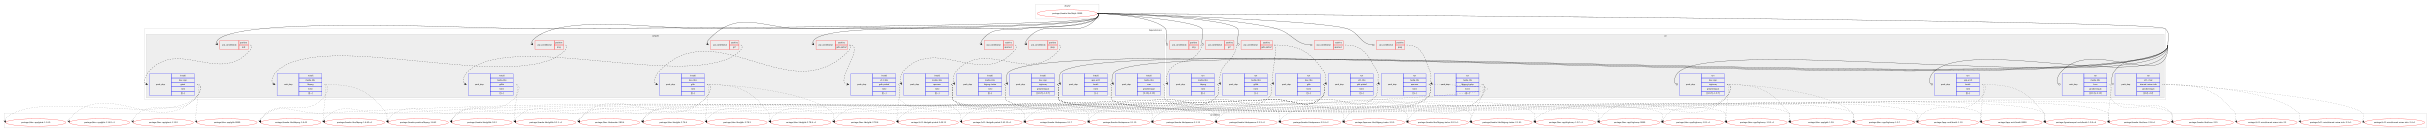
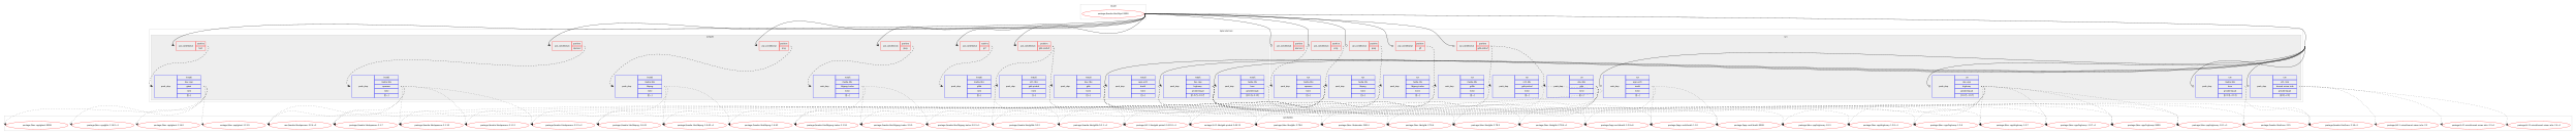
  digraph {
    compound=true
    concentrate=true
    fontname=Nunito
    fontsize=10
    newrank=true
    rankdir=TB
    ranksep=1.5
    node [color=red fontname=Nunito fontsize=10]
    edge [arrowhead=vee fontname=Nunito headport=w style=dotted tailport=e weight=100]
    n1 [label="portage://media-libs/libjxl-9999" width=4]
    n2 [color=blue label=<<TABLE BORDER="0" CELLBORDER="1" CELLSPACING="0" CELLPADDING="4" WIDTH="220"><TR><TD ROWSPAN="6" CELLPADDING="30">pack_dep</TD></TR><TR><TD WIDTH="110">install</TD></TR><TR><TD>dev-libs</TD></TR><TR><TD>glib</TD></TR><TR><TD>none</TD></TR><TR><TD>[[],,,,]</TD></TR></TABLE>> shape=none]
    n3 [color=blue label=<<TABLE BORDER="0" CELLBORDER="1" CELLSPACING="0" CELLPADDING="4" WIDTH="220"><TR><TD ROWSPAN="6" CELLPADDING="30">pack_dep</TD></TR><TR><TD WIDTH="110">install</TD></TR><TR><TD>x11-libs</TD></TR><TR><TD>gdk-pixbuf</TD></TR><TR><TD>none</TD></TR><TR><TD>[[],,,,]</TD></TR></TABLE>> shape=none]
    n4 [label=<<TABLE BORDER="0" CELLBORDER="1" CELLSPACING="0" CELLPADDING="4"><TR><TD ROWSPAN="3" CELLPADDING="10">use_conditional</TD></TR><TR><TD>positive</TD></TR><TR><TD>gdk-pixbuf</TD></TR></TABLE>> shape=none]
    n5 [color=blue label=<<TABLE BORDER="0" CELLBORDER="1" CELLSPACING="0" CELLPADDING="4" WIDTH="220"><TR><TD ROWSPAN="6" CELLPADDING="30">pack_dep</TD></TR><TR><TD WIDTH="110">install</TD></TR><TR><TD>dev-cpp</TD></TR><TR><TD>gtest</TD></TR><TR><TD>none</TD></TR><TR><TD>[[],,,,]</TD></TR></TABLE>> shape=none]
    n6 [label=<<TABLE BORDER="0" CELLBORDER="1" CELLSPACING="0" CELLPADDING="4"><TR><TD ROWSPAN="3" CELLPADDING="10">use_conditional</TD></TR><TR><TD>positive</TD></TR><TR><TD>test</TD></TR></TABLE>> shape=none]
    n7 [color=blue label=<<TABLE BORDER="0" CELLBORDER="1" CELLSPACING="0" CELLPADDING="4" WIDTH="220"><TR><TD ROWSPAN="6" CELLPADDING="30">pack_dep</TD></TR><TR><TD WIDTH="110">install</TD></TR><TR><TD>media-libs</TD></TR><TR><TD>giflib</TD></TR><TR><TD>none</TD></TR><TR><TD>[[],,,,]</TD></TR></TABLE>> shape=none]
    n8 [label=<<TABLE BORDER="0" CELLBORDER="1" CELLSPACING="0" CELLPADDING="4"><TR><TD ROWSPAN="3" CELLPADDING="10">use_conditional</TD></TR><TR><TD>positive</TD></TR><TR><TD>gif</TD></TR></TABLE>> shape=none]
    n9 [color=blue label=<<TABLE BORDER="0" CELLBORDER="1" CELLSPACING="0" CELLPADDING="4" WIDTH="220"><TR><TD ROWSPAN="6" CELLPADDING="30">pack_dep</TD></TR><TR><TD WIDTH="110">install</TD></TR><TR><TD>media-libs</TD></TR><TR><TD>libjpeg-turbo</TD></TR><TR><TD>none</TD></TR><TR><TD>[[],,,,]</TD></TR></TABLE>> shape=none]
    n10 [label=<<TABLE BORDER="0" CELLBORDER="1" CELLSPACING="0" CELLPADDING="4"><TR><TD ROWSPAN="3" CELLPADDING="10">use_conditional</TD></TR><TR><TD>positive</TD></TR><TR><TD>jpeg</TD></TR></TABLE>> shape=none]
    n11 [color=blue label=<<TABLE BORDER="0" CELLBORDER="1" CELLSPACING="0" CELLPADDING="4" WIDTH="220"><TR><TD ROWSPAN="6" CELLPADDING="30">pack_dep</TD></TR><TR><TD WIDTH="110">install</TD></TR><TR><TD>media-libs</TD></TR><TR><TD>openexr</TD></TR><TR><TD>none</TD></TR><TR><TD>[[],,,,]</TD></TR></TABLE>> shape=none]
    n12 [label=<<TABLE BORDER="0" CELLBORDER="1" CELLSPACING="0" CELLPADDING="4"><TR><TD ROWSPAN="3" CELLPADDING="10">use_conditional</TD></TR><TR><TD>positive</TD></TR><TR><TD>openexr</TD></TR></TABLE>> shape=none]
    n13 [color=blue label=<<TABLE BORDER="0" CELLBORDER="1" CELLSPACING="0" CELLPADDING="4" WIDTH="220"><TR><TD ROWSPAN="6" CELLPADDING="30">pack_dep</TD></TR><TR><TD WIDTH="110">install</TD></TR><TR><TD>media-libs</TD></TR><TR><TD>libpng</TD></TR><TR><TD>none</TD></TR><TR><TD>[[],,,,]</TD></TR></TABLE>> shape=none]
    n14 [label=<<TABLE BORDER="0" CELLBORDER="1" CELLSPACING="0" CELLPADDING="4"><TR><TD ROWSPAN="3" CELLPADDING="10">use_conditional</TD></TR><TR><TD>positive</TD></TR><TR><TD>png</TD></TR></TABLE>> shape=none]
    n15 [color=blue label=<<TABLE BORDER="0" CELLBORDER="1" CELLSPACING="0" CELLPADDING="4" WIDTH="220"><TR><TD ROWSPAN="6" CELLPADDING="30">pack_dep</TD></TR><TR><TD WIDTH="110">install</TD></TR><TR><TD>app-arch</TD></TR><TR><TD>brotli</TD></TR><TR><TD>none</TD></TR><TR><TD>[[],,,,]</TD></TR></TABLE>> shape=none]
    n16 [color=blue label=<<TABLE BORDER="0" CELLBORDER="1" CELLSPACING="0" CELLPADDING="4" WIDTH="220"><TR><TD ROWSPAN="6" CELLPADDING="30">pack_dep</TD></TR><TR><TD WIDTH="110">install</TD></TR><TR><TD>dev-cpp</TD></TR><TR><TD>highway</TD></TR><TR><TD>greaterequal</TD></TR><TR><TD>[[1,0,7],,,1.0.7]</TD></TR></TABLE>> shape=none]
    n17 [color=blue label=<<TABLE BORDER="0" CELLBORDER="1" CELLSPACING="0" CELLPADDING="4" WIDTH="220"><TR><TD ROWSPAN="6" CELLPADDING="30">pack_dep</TD></TR><TR><TD WIDTH="110">install</TD></TR><TR><TD>media-libs</TD></TR><TR><TD>lcms</TD></TR><TR><TD>greaterequal</TD></TR><TR><TD>[[2,13],,,2.13]</TD></TR></TABLE>> shape=none]
    n18 [color=blue label=<<TABLE BORDER="0" CELLBORDER="1" CELLSPACING="0" CELLPADDING="4" WIDTH="220"><TR><TD ROWSPAN="6" CELLPADDING="30">pack_dep</TD></TR><TR><TD WIDTH="110">run</TD></TR><TR><TD>media-libs</TD></TR><TR><TD>libjpeg-turbo</TD></TR><TR><TD>none</TD></TR><TR><TD>[[],,,,]</TD></TR></TABLE>> shape=none]
    n19 [label=<<TABLE BORDER="0" CELLBORDER="1" CELLSPACING="0" CELLPADDING="4"><TR><TD ROWSPAN="3" CELLPADDING="10">use_conditional</TD></TR><TR><TD>positive</TD></TR><TR><TD>jpeg</TD></TR></TABLE>> shape=none]
    n20 [color=blue label=<<TABLE BORDER="0" CELLBORDER="1" CELLSPACING="0" CELLPADDING="4" WIDTH="220"><TR><TD ROWSPAN="6" CELLPADDING="30">pack_dep</TD></TR><TR><TD WIDTH="110">run</TD></TR><TR><TD>dev-libs</TD></TR><TR><TD>glib</TD></TR><TR><TD>none</TD></TR><TR><TD>[[],,,,]</TD></TR></TABLE>> shape=none]
    n21 [color=blue label=<<TABLE BORDER="0" CELLBORDER="1" CELLSPACING="0" CELLPADDING="4" WIDTH="220"><TR><TD ROWSPAN="6" CELLPADDING="30">pack_dep</TD></TR><TR><TD WIDTH="110">run</TD></TR><TR><TD>x11-libs</TD></TR><TR><TD>gdk-pixbuf</TD></TR><TR><TD>none</TD></TR><TR><TD>[[],,,,]</TD></TR></TABLE>> shape=none]
    n22 [label=<<TABLE BORDER="0" CELLBORDER="1" CELLSPACING="0" CELLPADDING="4"><TR><TD ROWSPAN="3" CELLPADDING="10">use_conditional</TD></TR><TR><TD>positive</TD></TR><TR><TD>gdk-pixbuf</TD></TR></TABLE>> shape=none]
    n23 [color=blue label=<<TABLE BORDER="0" CELLBORDER="1" CELLSPACING="0" CELLPADDING="4" WIDTH="220"><TR><TD ROWSPAN="6" CELLPADDING="30">pack_dep</TD></TR><TR><TD WIDTH="110">run</TD></TR><TR><TD>media-libs</TD></TR><TR><TD>giflib</TD></TR><TR><TD>none</TD></TR><TR><TD>[[],,,,]</TD></TR></TABLE>> shape=none]
    n24 [label=<<TABLE BORDER="0" CELLBORDER="1" CELLSPACING="0" CELLPADDING="4"><TR><TD ROWSPAN="3" CELLPADDING="10">use_conditional</TD></TR><TR><TD>positive</TD></TR><TR><TD>gif</TD></TR></TABLE>> shape=none]
    n25 [color=blue label=<<TABLE BORDER="0" CELLBORDER="1" CELLSPACING="0" CELLPADDING="4" WIDTH="220"><TR><TD ROWSPAN="6" CELLPADDING="30">pack_dep</TD></TR><TR><TD WIDTH="110">run</TD></TR><TR><TD>media-libs</TD></TR><TR><TD>openexr</TD></TR><TR><TD>none</TD></TR><TR><TD>[[],,,,]</TD></TR></TABLE>> shape=none]
    n26 [label=<<TABLE BORDER="0" CELLBORDER="1" CELLSPACING="0" CELLPADDING="4"><TR><TD ROWSPAN="3" CELLPADDING="10">use_conditional</TD></TR><TR><TD>positive</TD></TR><TR><TD>openexr</TD></TR></TABLE>> shape=none]
    n27 [color=blue label=<<TABLE BORDER="0" CELLBORDER="1" CELLSPACING="0" CELLPADDING="4" WIDTH="220"><TR><TD ROWSPAN="6" CELLPADDING="30">pack_dep</TD></TR><TR><TD WIDTH="110">run</TD></TR><TR><TD>media-libs</TD></TR><TR><TD>libpng</TD></TR><TR><TD>none</TD></TR><TR><TD>[[],,,,]</TD></TR></TABLE>> shape=none]
    n28 [label=<<TABLE BORDER="0" CELLBORDER="1" CELLSPACING="0" CELLPADDING="4"><TR><TD ROWSPAN="3" CELLPADDING="10">use_conditional</TD></TR><TR><TD>positive</TD></TR><TR><TD>png</TD></TR></TABLE>> shape=none]
    n29 [color=blue label=<<TABLE BORDER="0" CELLBORDER="1" CELLSPACING="0" CELLPADDING="4" WIDTH="220"><TR><TD ROWSPAN="6" CELLPADDING="30">pack_dep</TD></TR><TR><TD WIDTH="110">run</TD></TR><TR><TD>app-arch</TD></TR><TR><TD>brotli</TD></TR><TR><TD>none</TD></TR><TR><TD>[[],,,,]</TD></TR></TABLE>> shape=none]
    n30 [color=blue label=<<TABLE BORDER="0" CELLBORDER="1" CELLSPACING="0" CELLPADDING="4" WIDTH="220"><TR><TD ROWSPAN="6" CELLPADDING="30">pack_dep</TD></TR><TR><TD WIDTH="110">run</TD></TR><TR><TD>dev-cpp</TD></TR><TR><TD>highway</TD></TR><TR><TD>greaterequal</TD></TR><TR><TD>[[1,0,7],,,1.0.7]</TD></TR></TABLE>> shape=none]
    n31 [color=blue label=<<TABLE BORDER="0" CELLBORDER="1" CELLSPACING="0" CELLPADDING="4" WIDTH="220"><TR><TD ROWSPAN="6" CELLPADDING="30">pack_dep</TD></TR><TR><TD WIDTH="110">run</TD></TR><TR><TD>media-libs</TD></TR><TR><TD>lcms</TD></TR><TR><TD>greaterequal</TD></TR><TR><TD>[[2,13],,,2.13]</TD></TR></TABLE>> shape=none]
    n32 [color=blue label=<<TABLE BORDER="0" CELLBORDER="1" CELLSPACING="0" CELLPADDING="4" WIDTH="220"><TR><TD ROWSPAN="6" CELLPADDING="30">pack_dep</TD></TR><TR><TD WIDTH="110">run</TD></TR><TR><TD>x11-misc</TD></TR><TR><TD>shared-mime-info</TD></TR><TR><TD>greaterequal</TD></TR><TR><TD>[[2,2],,,2.2]</TD></TR></TABLE>> shape=none]
    n33 [label="portage://dev-libs/media-2.80.4" width=4]
    n34 [label="portage://dev-libs/glib-2.78.6" width=4]
    n35 [label="portage://dev-libs/glib-2.78.4-r1" width=4]
    n36 [label="portage://dev-libs/glib-2.78.3" width=4]
    n37 [label="portage://dev-libs/glib-2.76.4" width=4]
    n38 [label="portage://x11-libs/gdk-pixbuf-2.49.12" width=4]
    n39 [label="portage://x11-libs/gdk-pixbuf-2.42.10-r1" width=4]
    n40 [label="portage://media-libs/giflib-5.2.2" width=4]
    n41 [label="portage://media-libs/giflib-5.2.1-r1" width=4]
    n42 [label="portage://media-libs/libjpeg-turbo-3.0.3-r1" width=4]
-   n43 [label="portage://openexr-libs/libjpeg-turbo-3.0.0" width=4]
+   n43 [label="portage://media-libs/libjpeg-turbo-3.0.0" width=4]
    n44 [label="portage://media-libs/libjpeg-turbo-2.1.5.1" width=4]
-   n45 [label="portage://media-libs/openexr-3.2.4-r2" width=4]
+   n45 [label="use://media-libs/openexr-3.2.4-r2" width=4]
    n46 [label="portage://media-libs/openexr-3.2.3-r2" width=4]
    n47 [label="portage://media-libs/openexr-3.1.12" width=4]
    n48 [label="portage://media-libs/openexr-3.1.10" width=4]
    n49 [label="portage://media-libs/openexr-3.1.7" width=4]
    n50 [label="portage://media-libs/libpng-1.6.43" width=4]
-   n51 [label="portage://media-positive/libpng-1.6.42" width=4]
+   n51 [label="portage://media-libs/libpng-1.6.42" width=4]
    n52 [label="portage://media-libs/libpng-1.6.40-r1" width=4]
-   n53 [label="portage://dev-cpp/glib-9999" width=4]
+   n53 [label="portage://dev-cpp/gtest-9999" width=4]
    n54 [label="portage://dev-cpp/glib-1.14.0-r1" width=4]
    n55 [label="portage://dev-cpp/gtest-1.14.0" width=4]
    n56 [label="portage://dev-cpp/gtest-1.13.0" width=4]
    n57 [label="portage://app-arch/brotli-9999" width=4]
    n58 [label="portage://app-arch/brotli-1.1.0" width=4]
-   n59 [label="portage://greaterequal-arch/brotli-1.0.9-r6" width=4]
+   n59 [label="portage://app-arch/brotli-1.0.9-r6" width=4]
    n60 [label="portage://dev-cpp/highway-9999" width=4]
    n61 [label="portage://dev-cpp/highway-1.0.7-r1" width=4]
    n62 [label="portage://dev-cpp/highway-1.0.7" width=4]
-   n63 [label="portage://dev-cpp/gdk-1.0.5" width=4]
+   n63 [label="portage://dev-cpp/highway-1.0.5" width=4]
    n64 [label="portage://dev-cpp/highway-1.0.3-r1" width=4]
+   n65 [label="portage://dev-cpp/highway-1.0.3" width=4]
    n66 [label="portage://dev-cpp/highway-1.0.1-r1" width=4]
    n67 [label="portage://media-libs/lcms-2.16-r1" width=4]
    n68 [label="portage://media-libs/lcms-2.15" width=4]
    n69 [label="portage://x11-misc/shared-mime-info-2.4-r1" width=4]
    n70 [label="portage://x11-misc/shared-mime-info-2.3-r1" width=4]
    n71 [label="portage://x11-misc/shared-mime-info-2.2" width=4]
    subgraph cluster_1 {
      color=gray
      label=<<i>ebuild</i>>
      n1
    }
    subgraph cluster_2 {
      color=gray
      label=<<i>dependencies</i>>
      subgraph cluster_3 {
        color=gray
        fillcolor="#eeeeee"
        label=<<i>compile</i>>
        style=filled
        subgraph sub_4 {
          color=gray
          fillcolor="#eeeeee"
          label=<<i>compile</i>>
          style=filled
          n4
          subgraph sub_5 {
            color=gray
            fillcolor="#eeeeee"
            label=<<i>compile</i>>
            style=filled
            n2
          }
          subgraph sub_6 {
            color=gray
            fillcolor="#eeeeee"
            label=<<i>compile</i>>
            style=filled
            n3
          }
        }
        subgraph sub_7 {
          color=gray
          fillcolor="#eeeeee"
          label=<<i>compile</i>>
          style=filled
          n6
          subgraph sub_8 {
            color=gray
            fillcolor="#eeeeee"
            label=<<i>compile</i>>
            style=filled
            n5
          }
        }
        subgraph sub_9 {
          color=gray
          fillcolor="#eeeeee"
          label=<<i>compile</i>>
          style=filled
          n8
          subgraph sub_10 {
            color=gray
            fillcolor="#eeeeee"
            label=<<i>compile</i>>
            style=filled
            n7
          }
        }
        subgraph sub_11 {
          color=gray
          fillcolor="#eeeeee"
          label=<<i>compile</i>>
          style=filled
          n10
          subgraph sub_12 {
            color=gray
            fillcolor="#eeeeee"
            label=<<i>compile</i>>
            style=filled
            n9
          }
        }
        subgraph sub_13 {
          color=gray
          fillcolor="#eeeeee"
          label=<<i>compile</i>>
          style=filled
          n12
          subgraph sub_14 {
            color=gray
            fillcolor="#eeeeee"
            label=<<i>compile</i>>
            style=filled
            n11
          }
        }
        subgraph sub_15 {
          color=gray
          fillcolor="#eeeeee"
          label=<<i>compile</i>>
          style=filled
          n14
          subgraph sub_16 {
            color=gray
            fillcolor="#eeeeee"
            label=<<i>compile</i>>
            style=filled
            n13
          }
        }
        subgraph sub_17 {
          color=gray
          fillcolor="#eeeeee"
          label=<<i>compile</i>>
          style=filled
          n15
        }
        subgraph sub_18 {
          color=gray
          fillcolor="#eeeeee"
          label=<<i>compile</i>>
          style=filled
          n16
        }
        subgraph sub_19 {
          color=gray
          fillcolor="#eeeeee"
          label=<<i>compile</i>>
          style=filled
          n17
        }
      }
      subgraph cluster_20 {
        color=gray
        fillcolor="#eeeeee"
        label=<<i>compile and run</i>>
        style=filled
      }
      subgraph cluster_21 {
        color=gray
        fillcolor="#eeeeee"
        label=<<i>run</i>>
        style=filled
        subgraph sub_22 {
          color=gray
          fillcolor="#eeeeee"
          label=<<i>run</i>>
          style=filled
          n19
          subgraph sub_23 {
            color=gray
            fillcolor="#eeeeee"
            label=<<i>run</i>>
            style=filled
            n18
          }
        }
        subgraph sub_24 {
          color=gray
          fillcolor="#eeeeee"
          label=<<i>run</i>>
          style=filled
          n22
          subgraph sub_25 {
            color=gray
            fillcolor="#eeeeee"
            label=<<i>run</i>>
            style=filled
            n20
          }
          subgraph sub_26 {
            color=gray
            fillcolor="#eeeeee"
            label=<<i>run</i>>
            style=filled
            n21
          }
        }
        subgraph sub_27 {
          color=gray
          fillcolor="#eeeeee"
          label=<<i>run</i>>
          style=filled
          n24
          subgraph sub_28 {
            color=gray
            fillcolor="#eeeeee"
            label=<<i>run</i>>
            style=filled
            n23
          }
        }
        subgraph sub_29 {
          color=gray
          fillcolor="#eeeeee"
          label=<<i>run</i>>
          style=filled
          n26
          subgraph sub_30 {
            color=gray
            fillcolor="#eeeeee"
            label=<<i>run</i>>
            style=filled
            n25
          }
        }
        subgraph sub_31 {
          color=gray
          fillcolor="#eeeeee"
          label=<<i>run</i>>
          style=filled
          n28
          subgraph sub_32 {
            color=gray
            fillcolor="#eeeeee"
            label=<<i>run</i>>
            style=filled
            n27
          }
        }
        subgraph sub_33 {
          color=gray
          fillcolor="#eeeeee"
          label=<<i>run</i>>
          style=filled
          n29
        }
        subgraph sub_34 {
          color=gray
          fillcolor="#eeeeee"
          label=<<i>run</i>>
          style=filled
          n30
        }
        subgraph sub_35 {
          color=gray
          fillcolor="#eeeeee"
          label=<<i>run</i>>
          style=filled
          n31
        }
        subgraph sub_36 {
          color=gray
          fillcolor="#eeeeee"
          label=<<i>run</i>>
          style=filled
          n32
        }
      }
    }
    subgraph cluster_37 {
      color=gray
      label=<<i>candidates</i>>
      rank=same
      subgraph sub_38 {
        color=black
        label=<<i>candidates</i>>
        nodesep=1
        rank=same
        n33
        n34
        n35
        n36
        n37
      }
      subgraph sub_39 {
        color=black
        label=<<i>candidates</i>>
        nodesep=1
        rank=same
        n38
        n39
      }
      subgraph sub_40 {
        color=black
        label=<<i>candidates</i>>
        nodesep=1
        rank=same
        n40
        n41
      }
      subgraph sub_41 {
        color=black
        label=<<i>candidates</i>>
        nodesep=1
        rank=same
        n42
        n43
        n44
      }
      subgraph sub_42 {
        color=black
        label=<<i>candidates</i>>
        nodesep=1
        rank=same
        n45
        n46
        n47
        n48
        n49
      }
      subgraph sub_43 {
        color=black
        label=<<i>candidates</i>>
        nodesep=1
        rank=same
        n50
        n51
        n52
      }
      subgraph sub_44 {
        color=black
        label=<<i>candidates</i>>
        nodesep=1
        rank=same
        n53
        n54
        n55
        n56
      }
      subgraph sub_45 {
        color=black
        label=<<i>candidates</i>>
        nodesep=1
        rank=same
        n57
        n58
        n59
      }
      subgraph sub_46 {
        color=black
        label=<<i>candidates</i>>
        nodesep=1
        rank=same
        n40
        n41
      }
      subgraph sub_47 {
        color=black
        label=<<i>candidates</i>>
        nodesep=1
        rank=same
        n60
        n61
        n62
        n63
        n64
+       n65
        n66
      }
      subgraph sub_48 {
        color=black
        label=<<i>candidates</i>>
        nodesep=1
        rank=same
        n67
        n68
      }
      subgraph sub_49 {
        color=black
        label=<<i>candidates</i>>
        nodesep=1
        rank=same
        n33
        n34
        n35
        n36
        n37
      }
      subgraph sub_50 {
        color=black
        label=<<i>candidates</i>>
        nodesep=1
        rank=same
        n38
        n39
      }
      subgraph sub_51 {
        color=black
        label=<<i>candidates</i>>
        nodesep=1
        rank=same
        n42
        n43
        n44
      }
      subgraph sub_52 {
        color=black
        label=<<i>candidates</i>>
        nodesep=1
        rank=same
        n45
        n46
        n47
        n48
        n49
      }
      subgraph sub_53 {
        color=black
        label=<<i>candidates</i>>
        nodesep=1
        rank=same
        n60
        n61
        n62
        n63
        n64
+       n65
        n66
      }
      subgraph sub_54 {
        color=black
        label=<<i>candidates</i>>
        nodesep=1
        rank=same
        n50
        n51
        n52
      }
      subgraph sub_55 {
        color=black
        label=<<i>candidates</i>>
        nodesep=1
        rank=same
        n57
        n58
        n59
      }
      subgraph sub_56 {
        color=black
        label=<<i>candidates</i>>
        nodesep=1
        rank=same
        n67
        n68
      }
      subgraph sub_57 {
        color=black
        label=<<i>candidates</i>>
        nodesep=1
        rank=same
        n69
        n70
        n71
      }
    }
    n1 -> n4 [style=solid weight=20]
    n1 -> n6 [style=solid weight=20]
    n1 -> n8 [style=solid weight=20]
    n1 -> n10 [style=solid weight=20]
    n1 -> n12 [style=solid weight=20]
    n1 -> n14 [style=solid weight=20]
    n1 -> n15 [style=solid weight=20]
    n1 -> n16 [style=solid weight=20]
    n1 -> n17 [style=solid weight=20]
    n1 -> n19 [arrowhead=odot style=solid weight=20]
    n1 -> n22 [arrowhead=odot style=solid weight=20]
    n1 -> n24 [arrowhead=odot style=solid weight=20]
    n1 -> n26 [arrowhead=odot style=solid weight=20]
    n1 -> n28 [arrowhead=odot style=solid weight=20]
    n1 -> n29 [arrowhead=odot style=solid weight=20]
    n1 -> n30 [arrowhead=odot style=solid weight=20]
    n1 -> n31 [arrowhead=odot style=solid weight=20]
    n1 -> n32 [arrowhead=odot style=solid weight=20]
    n2 -> n33
    n2 -> n34
    n2 -> n35
    n2 -> n36
    n2 -> n37
    n3 -> n38
    n3 -> n39
    n4 -> n2 [style=dashed weight=20]
    n4 -> n3 [style=dashed weight=20]
    n5 -> n53
    n5 -> n54
    n5 -> n55
    n5 -> n56
    n6 -> n5 [style=dashed weight=20]
    n7 -> n40
    n7 -> n41
    n8 -> n7 [style=dashed weight=20]
    n9 -> n42
    n9 -> n43
    n9 -> n44
    n10 -> n9 [style=dashed weight=20]
    n11 -> n45
    n11 -> n46
    n11 -> n47
    n11 -> n48
    n11 -> n49
    n12 -> n11 [style=dashed weight=20]
    n13 -> n50
    n13 -> n51
    n13 -> n52
    n14 -> n13 [style=dashed weight=20]
    n15 -> n57
    n15 -> n58
    n15 -> n59
    n16 -> n60
    n16 -> n61
    n16 -> n62
    n16 -> n63
    n16 -> n64
+   n16 -> n65
    n16 -> n66
    n17 -> n67
    n17 -> n68
    n18 -> n42
    n18 -> n43
    n18 -> n44
    n19 -> n18 [style=dashed weight=20]
    n20 -> n33
    n20 -> n34
    n20 -> n35
    n20 -> n36
    n20 -> n37
    n21 -> n38
    n21 -> n39
    n22 -> n20 [style=dashed weight=20]
    n22 -> n21 [style=dashed weight=20]
    n23 -> n40
    n23 -> n41
    n24 -> n23 [style=dashed weight=20]
    n25 -> n45
    n25 -> n46
    n25 -> n47
    n25 -> n48
    n25 -> n49
    n26 -> n25 [style=dashed weight=20]
    n27 -> n50
    n27 -> n51
    n27 -> n52
    n28 -> n27 [style=dashed weight=20]
    n29 -> n57
    n29 -> n58
    n29 -> n59
    n30 -> n60
    n30 -> n61
    n30 -> n62
    n30 -> n63
    n30 -> n64
+   n30 -> n65
    n30 -> n66
    n31 -> n67
    n31 -> n68
    n32 -> n69
    n32 -> n70
    n32 -> n71
  }
